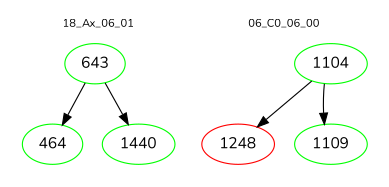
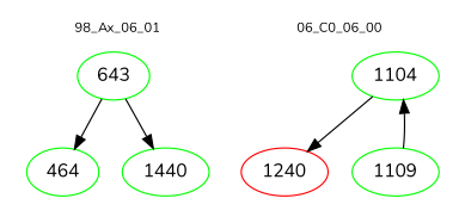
  digraph {
    fontname=Nunito
    node [color=green fontname=Nunito]
    edge [color=black fontname=Nunito]
    n1 [label=643]
    n2 [label=464]
    n3 [label=1440]
    n4 [label=1104]
-   n5 [color=red label=1248]
+   n5 [color=red label=1240]
    n6 [label=1109]
    subgraph cluster_1 {
      color=white
      fontsize=10
-     label="18_Ax_06_01"
+     label="98_Ax_06_01"
      n1
      n2
      n3
    }
    subgraph cluster_2 {
      color=white
      fontsize=10
      label="06_C0_06_00"
      n4
      n5
      n6
    }
    n1 -> n2
    n1 -> n3
    n4 -> n5
-   n4 -> n6
+   n6 -> n4
  }
